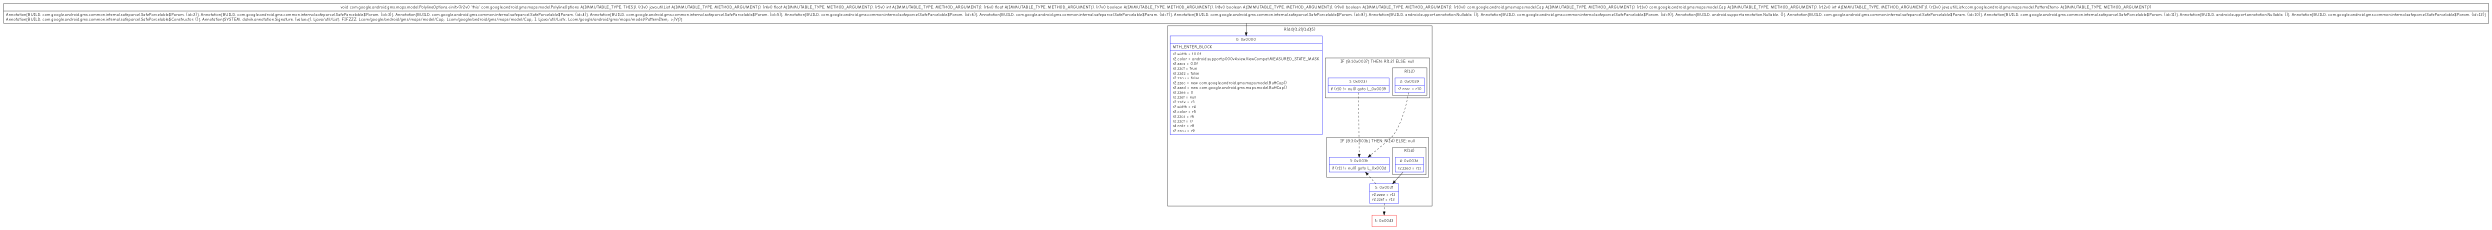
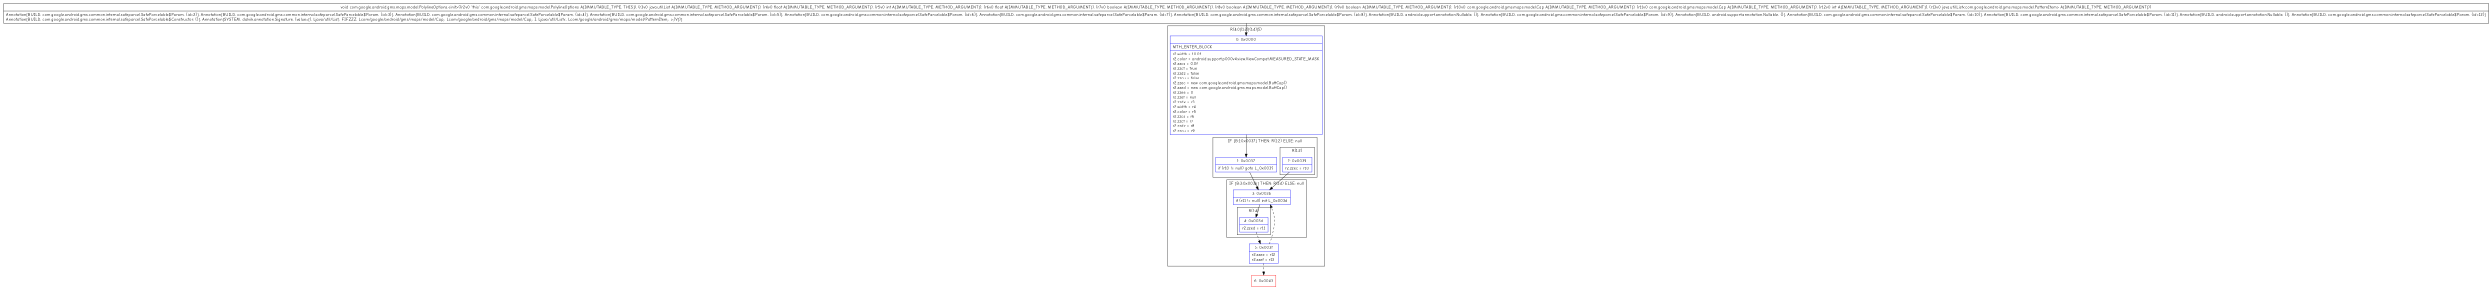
  digraph {
    fontname="Comic Neue"
    node [color=blue fontname="Comic Neue" shape=record]
    edge [fontname="Comic Neue"]
    n1 [label="{2\:\ 0x0039|r2.zzec = r10\l}"]
    n2 [label="{1\:\ 0x0037|if (r10 != null) goto L_0x0039\l}"]
    n3 [label="{4\:\ 0x003d|r2.zzed = r11\l}"]
-   n4 [label="{3\:\ 0x003b|if (r11 != null) goto L_0x003d\l}"]
-   n5 [label="{0\:\ 0x0000|MTH_ENTER_BLOCK\l|r2.width = 10.0f\lr2.color = android.support.p000v4.view.ViewCompat.MEASURED_STATE_MASK\lr2.zzcs = 0.0f\lr2.zzct = true\lr2.zzdz = false\lr2.zzcu = false\lr2.zzec = new com.google.android.gms.maps.model.ButtCap()\lr2.zzed = new com.google.android.gms.maps.model.ButtCap()\lr2.zzee = 0\lr2.zzef = null\lr2.zzdx = r3\lr2.width = r4\lr2.color = r5\lr2.zzcs = r6\lr2.zzct = r7\lr4.zzdz = r8\lr2.zzcu = r9\l}"]
+   n4 [label="{3\:\ 0x003b|if (r11 != null) init L_0x003d\l}"]
+   n5 [label="{0\:\ 0x0000|MTH_ENTER_BLOCK\l|r2.width = 10.0f\lr2.color = android.support.p000v4.view.ViewCompat.MEASURED_STATE_MASK\lr2.zzcs = 0.0f\lr2.zzct = true\lr2.zzdz = false\lr2.zzcu = false\lr2.zzec = new com.google.android.gms.maps.model.ButtCap()\lr2.zzed = new com.google.android.gms.maps.model.ButtCap()\lr2.zzee = 0\lr2.zzef = null\lr2.zzdx = r3\lr2.width = r4\lr2.color = r5\lr2.zzcs = r6\lr2.zzct = r7\lr2.zzdz = r8\lr2.zzcu = r9\l}"]
    n6 [label="{5\:\ 0x003f|r2.zzee = r12\lr2.zzef = r13\l}"]
    n7 [color=red label="{6\:\ 0x0043}"]
    n8 [label="{void com.google.android.gms.maps.model.PolylineOptions.\<init\>((r2v0 'this' com.google.android.gms.maps.model.PolylineOptions A[IMMUTABLE_TYPE, THIS]), (r3v0 java.util.List A[IMMUTABLE_TYPE, METHOD_ARGUMENT]), (r4v0 float A[IMMUTABLE_TYPE, METHOD_ARGUMENT]), (r5v0 int A[IMMUTABLE_TYPE, METHOD_ARGUMENT]), (r6v0 float A[IMMUTABLE_TYPE, METHOD_ARGUMENT]), (r7v0 boolean A[IMMUTABLE_TYPE, METHOD_ARGUMENT]), (r8v0 boolean A[IMMUTABLE_TYPE, METHOD_ARGUMENT]), (r9v0 boolean A[IMMUTABLE_TYPE, METHOD_ARGUMENT]), (r10v0 com.google.android.gms.maps.model.Cap A[IMMUTABLE_TYPE, METHOD_ARGUMENT]), (r11v0 com.google.android.gms.maps.model.Cap A[IMMUTABLE_TYPE, METHOD_ARGUMENT]), (r12v0 int A[IMMUTABLE_TYPE, METHOD_ARGUMENT]), (r13v0 java.util.List\<com.google.android.gms.maps.model.PatternItem\> A[IMMUTABLE_TYPE, METHOD_ARGUMENT]))  | Annotation[BUILD, com.google.android.gms.common.internal.safeparcel.SafeParcelable$Param, \{id=2\}], Annotation[BUILD, com.google.android.gms.common.internal.safeparcel.SafeParcelable$Param, \{id=3\}], Annotation[BUILD, com.google.android.gms.common.internal.safeparcel.SafeParcelable$Param, \{id=4\}], Annotation[BUILD, com.google.android.gms.common.internal.safeparcel.SafeParcelable$Param, \{id=5\}], Annotation[BUILD, com.google.android.gms.common.internal.safeparcel.SafeParcelable$Param, \{id=6\}], Annotation[BUILD, com.google.android.gms.common.internal.safeparcel.SafeParcelable$Param, \{id=7\}], Annotation[BUILD, com.google.android.gms.common.internal.safeparcel.SafeParcelable$Param, \{id=8\}], Annotation[BUILD, android.support.annotation.Nullable, \{\}], Annotation[BUILD, com.google.android.gms.common.internal.safeparcel.SafeParcelable$Param, \{id=9\}], Annotation[BUILD, android.support.annotation.Nullable, \{\}], Annotation[BUILD, com.google.android.gms.common.internal.safeparcel.SafeParcelable$Param, \{id=10\}], Annotation[BUILD, com.google.android.gms.common.internal.safeparcel.SafeParcelable$Param, \{id=11\}], Annotation[BUILD, android.support.annotation.Nullable, \{\}], Annotation[BUILD, com.google.android.gms.common.internal.safeparcel.SafeParcelable$Param, \{id=12\}]\lAnnotation[BUILD, com.google.android.gms.common.internal.safeparcel.SafeParcelable$Constructor, \{\}], Annotation[SYSTEM, dalvik.annotation.Signature, \{value=[(, Ljava\/util\/List;, FIFZZZ, Lcom\/google\/android\/gms\/maps\/model\/Cap;, Lcom\/google\/android\/gms\/maps\/model\/Cap;, I, Ljava\/util\/List\<, Lcom\/google\/android\/gms\/maps\/model\/PatternItem;, \>;)V]\}]\l}" color=""]
    subgraph cluster_1 {
      label="R(4:0|(1:2)|(1:4)|5)"
      n5
      n6
      subgraph cluster_2 {
        label="IF [B:1:0x0037] THEN: R(1:2) ELSE: null"
        n2
        subgraph cluster_3 {
          label="R(1:2)"
          n1
        }
      }
      subgraph cluster_4 {
        label="IF [B:3:0x003b] THEN: R(1:4) ELSE: null"
        n4
        subgraph cluster_5 {
          label="R(1:4)"
          n3
        }
      }
    }
-   n1 -> n4 [style=dashed]
-   n2 -> n4 [style=dashed]
-   n3 -> n6
+   n1 -> n4
+   n2 -> n4 [style=solid]
+   n3 -> n6 [style=dashed]
+   n4 -> n3
+   n5 -> n2
    n6 -> n4 [style=dashed]
    n6 -> n7 [style=dashed]
    n8 -> n5
  }
